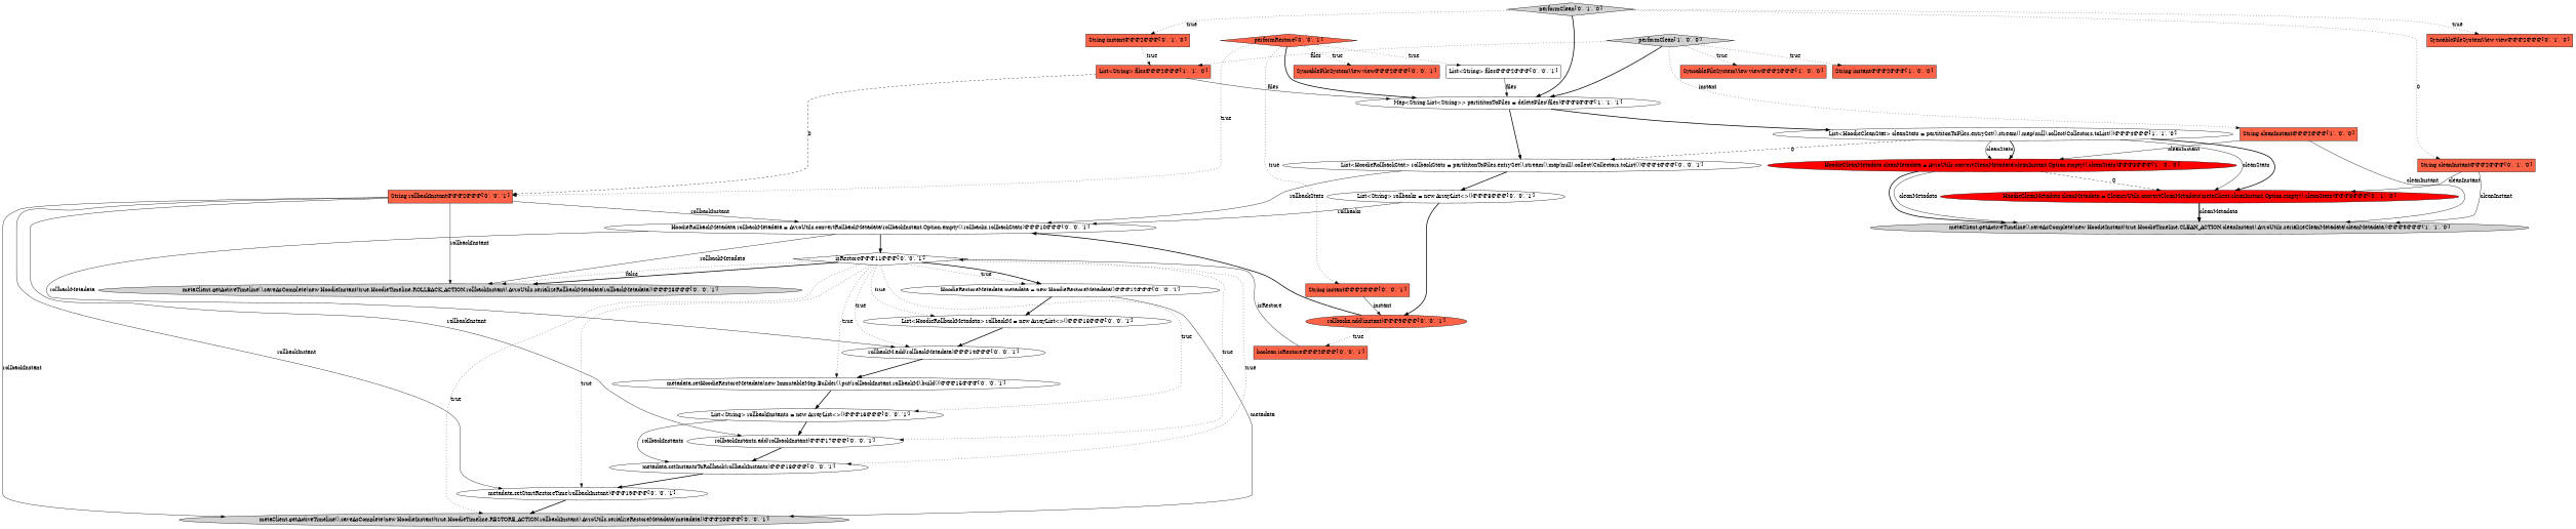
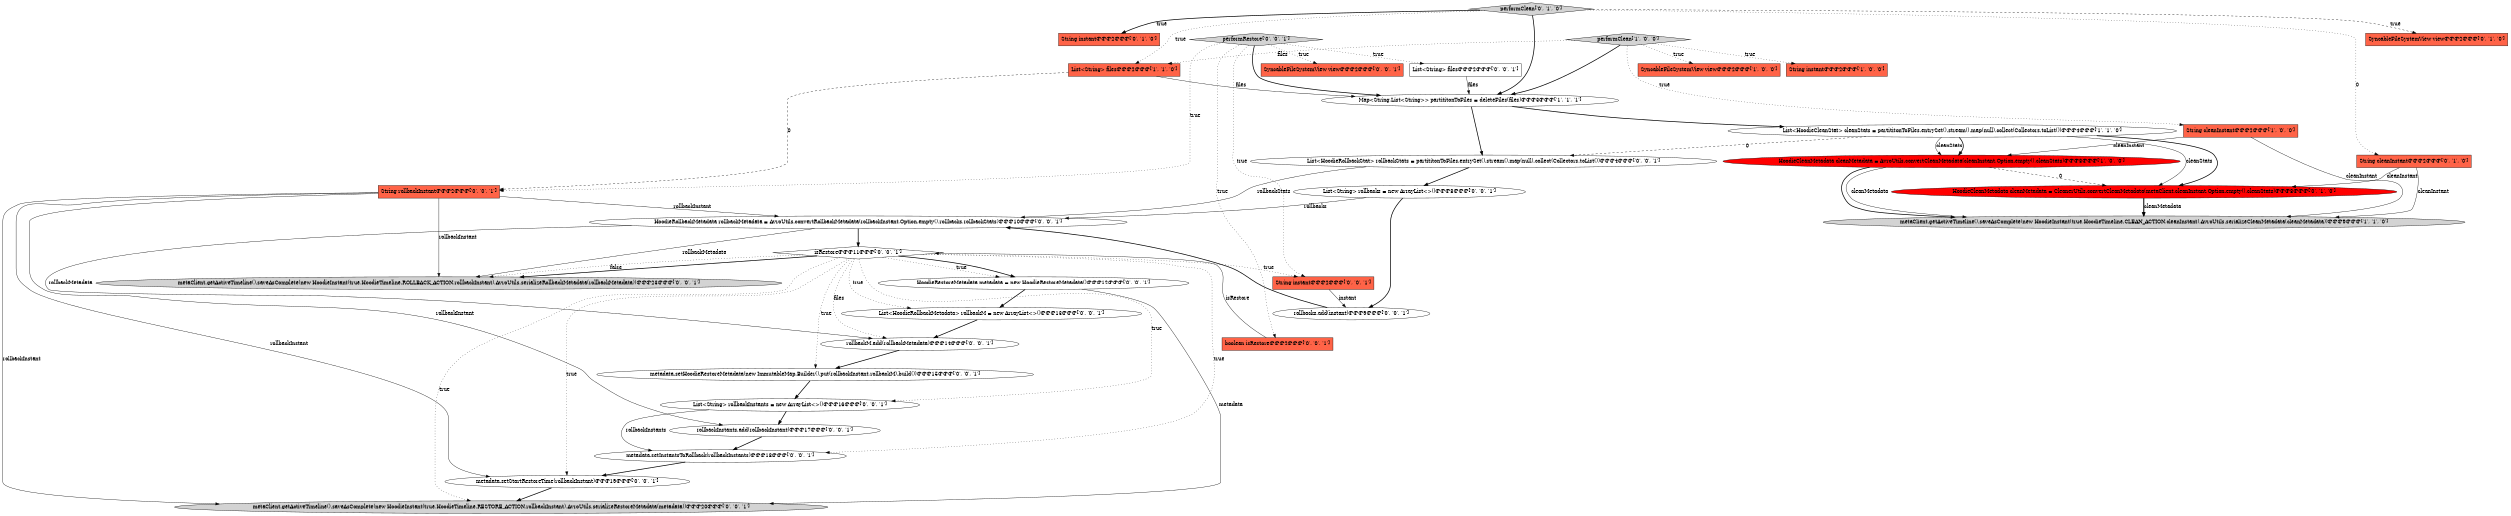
  digraph {
    node [fillcolor=white shape=ellipse style=filled]
    edge [style=bold]
    n1 [label="HoodieRollbackMetadata rollbackMetadata = AvroUtils.convertRollbackMetadata(rollbackInstant,Option.empty(),rollbacks,rollbackStats)@@@10@@@['0', '0', '1']"]
    n2 [label="isRestore@@@11@@@['0', '0', '1']" shape=diamond]
    n3 [label="rollbackM.add(rollbackMetadata)@@@14@@@['0', '0', '1']"]
    n4 [fillcolor=lightgray label="metaClient.getActiveTimeline().saveAsComplete(new HoodieInstant(true,HoodieTimeline.ROLLBACK_ACTION,rollbackInstant),AvroUtils.serializeRollbackMetadata(rollbackMetadata))@@@23@@@['0', '0', '1']"]
    n5 [label="List<String> rollbackInstants = new ArrayList<>()@@@16@@@['0', '0', '1']"]
    n6 [label="metadata.setInstantsToRollback(rollbackInstants)@@@18@@@['0', '0', '1']"]
    n7 [label="rollbackInstants.add(rollbackInstant)@@@17@@@['0', '0', '1']"]
    n8 [label="metadata.setStartRestoreTime(rollbackInstant)@@@19@@@['0', '0', '1']"]
    n9 [label="metadata.setHoodieRestoreMetadata(new ImmutableMap.Builder().put(rollbackInstant,rollbackM).build())@@@15@@@['0', '0', '1']"]
    n10 [fillcolor=lightgray label="metaClient.getActiveTimeline().saveAsComplete(new HoodieInstant(true,HoodieTimeline.RESTORE_ACTION,rollbackInstant),AvroUtils.serializeRestoreMetadata(metadata))@@@20@@@['0', '0', '1']"]
    n11 [label="List<HoodieRollbackMetadata> rollbackM = new ArrayList<>()@@@13@@@['0', '0', '1']"]
    n12 [label="HoodieRestoreMetadata metadata = new HoodieRestoreMetadata()@@@12@@@['0', '0', '1']"]
    n13 [fillcolor=tomato label="String instant@@@2@@@['0', '0', '1']" shape=box]
-   n14 [fillcolor=tomato label="rollbacks.add(instant)@@@9@@@['0', '0', '1']"]
+   n14 [label="rollbacks.add(instant)@@@9@@@['0', '0', '1']"]
    n15 [fillcolor=red label="HoodieCleanMetadata cleanMetadata = AvroUtils.convertCleanMetadata(cleanInstant,Option.empty(),cleanStats)@@@8@@@['1', '0', '0']"]
    n16 [fillcolor=lightgray label="metaClient.getActiveTimeline().saveAsComplete(new HoodieInstant(true,HoodieTimeline.CLEAN_ACTION,cleanInstant),AvroUtils.serializeCleanMetadata(cleanMetadata))@@@9@@@['1', '1', '0']"]
    n17 [fillcolor=red label="HoodieCleanMetadata cleanMetadata = CleanerUtils.convertCleanMetadata(metaClient,cleanInstant,Option.empty(),cleanStats)@@@8@@@['0', '1', '0']"]
    n18 [fillcolor=tomato label="String instant@@@2@@@['0', '1', '0']" shape=box]
    n19 [fillcolor=lightgray label="performClean['1', '0', '0']" shape=diamond]
    n20 [fillcolor=tomato label="String instant@@@2@@@['1', '0', '0']" shape=box]
    n21 [fillcolor=tomato label="String cleanInstant@@@2@@@['1', '0', '0']" shape=box]
    n22 [label="Map<String,List<String>> partititonToFiles = deleteFiles(files)@@@3@@@['1', '1', '1']"]
    n23 [fillcolor=tomato label="List<String> files@@@2@@@['1', '1', '0']" shape=box]
    n24 [fillcolor=tomato label="SyncableFileSystemView view@@@2@@@['1', '0', '0']" shape=box]
    n25 [label="List<HoodieRollbackStat> rollbackStats = partititonToFiles.entrySet().stream().map(null).collect(Collectors.toList())@@@4@@@['0', '0', '1']"]
    n26 [label="List<HoodieCleanStat> cleanStats = partititonToFiles.entrySet().stream().map(null).collect(Collectors.toList())@@@4@@@['1', '1', '0']"]
    n27 [fillcolor=tomato label="String rollbackInstant@@@2@@@['0', '0', '1']" shape=box]
    n28 [label="List<String> rollbacks = new ArrayList<>()@@@8@@@['0', '0', '1']"]
    n29 [fillcolor=lightgray label="performClean['0', '1', '0']" shape=diamond]
    n30 [fillcolor=tomato label="String cleanInstant@@@2@@@['0', '1', '0']" shape=box]
    n31 [fillcolor=tomato label="SyncableFileSystemView view@@@2@@@['0', '1', '0']" shape=box]
-   n32 [fillcolor=tomato label="performRestore['0', '0', '1']" shape=diamond]
+   n32 [fillcolor=lightgray label="performRestore['0', '0', '1']" shape=diamond]
    n33 [fillcolor=tomato label="boolean isRestore@@@2@@@['0', '0', '1']" shape=box]
    n34 [label="List<String> files@@@2@@@['0', '0', '1']" shape=box]
    n35 [fillcolor=tomato label="SyncableFileSystemView view@@@2@@@['0', '0', '1']" shape=box]
    n1 -> n2
    n1 -> n3 [label=rollbackMetadata style=solid]
    n1 -> n4 [label=rollbackMetadata style=solid]
-   n2 -> n3 [label=true style=dotted]
+   n2 -> n3 [label=files style=dotted]
    n2 -> n4
    n2 -> n4 [label=false style=dotted]
    n2 -> n5 [label=true style=dotted]
    n2 -> n6 [label=true style=dotted]
-   n2 -> n7 [label=true style=dotted]
+   n2 -> n13 [label=true style=dotted]
    n2 -> n8 [label=true style=dotted]
    n2 -> n9 [label=true style=dotted]
    n2 -> n10 [label=true style=dotted]
    n2 -> n11 [label=true style=dotted]
    n2 -> n12 [label=true style=dotted]
    n2 -> n12
    n3 -> n9
    n5 -> n6 [label=rollbackInstants style=solid]
    n5 -> n7
    n6 -> n8
    n7 -> n6
    n8 -> n10
    n9 -> n5
    n11 -> n3
    n12 -> n10 [label=metadata style=solid]
    n12 -> n11
    n13 -> n14 [label=instant style=solid]
    n14 -> n1
    n15 -> n16 [label=cleanMetadata style=solid]
    n15 -> n16
    n15 -> n17 [label=0 style=dashed]
    n17 -> n16
    n17 -> n16 [label=cleanMetadata style=solid]
    n19 -> n20 [label=true style=dotted]
-   n19 -> n21 [label=instant style=dotted]
+   n19 -> n21 [label=true style=dotted]
    n19 -> n22
    n19 -> n23 [label=files style=dotted]
    n19 -> n24 [label=true style=dotted]
    n21 -> n15 [label=cleanInstant style=solid]
    n21 -> n16 [label=cleanInstant style=solid]
    n22 -> n25
    n22 -> n26
    n23 -> n22 [label=files style=solid]
    n23 -> n27 [label=0 style=dashed]
    n25 -> n1 [label=rollbackStats style=solid]
    n25 -> n28
    n26 -> n15 [label=cleanStats style=solid]
    n26 -> n15
    n26 -> n17 [label=cleanStats style=solid]
    n26 -> n17
    n26 -> n25 [label=0 style=dashed]
    n27 -> n1 [label=rollbackInstant style=solid]
    n27 -> n4 [label=rollbackInstant style=solid]
    n27 -> n7 [label=rollbackInstant style=solid]
    n27 -> n8 [label=rollbackInstant style=solid]
    n27 -> n10 [label=rollbackInstant style=solid]
    n28 -> n1 [label=rollbacks style=solid]
    n28 -> n14
-   n29 -> n18 [label=true style=dotted]
+   n29 -> n18 [label=true]
    n29 -> n22
-   n18 -> n23 [label=true style=dotted]
+   n29 -> n23 [label=true style=dotted]
    n29 -> n30 [label=0 style=dotted]
-   n29 -> n31 [label=true style=dotted]
+   n29 -> n31 [label=true style=dashed]
    n30 -> n16 [label=cleanInstant style=solid]
    n30 -> n17 [label=cleanInstant style=solid]
    n32 -> n13 [label=true style=dotted]
    n32 -> n22
    n32 -> n27 [label=true style=dotted]
-   n14 -> n33 [label=true style=dotted]
+   n32 -> n33 [label=true style=dotted]
    n32 -> n34 [label=true style=dotted]
    n32 -> n35 [label=true style=dotted]
    n33 -> n2 [label=isRestore style=solid]
    n34 -> n22 [label=files style=solid]
  }
